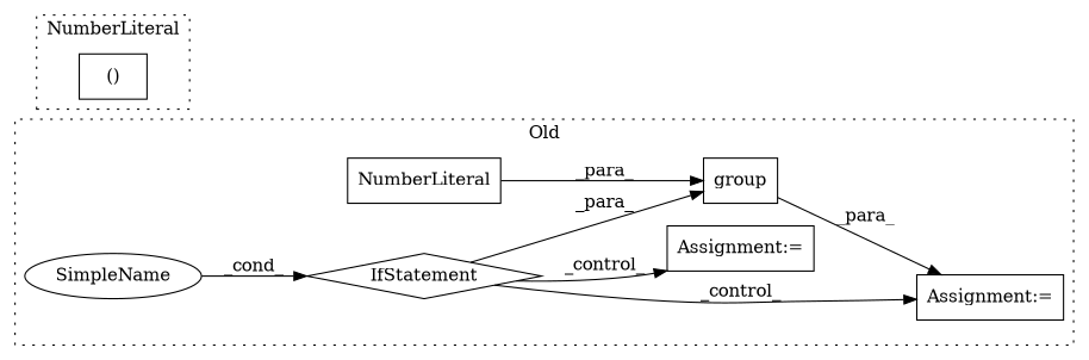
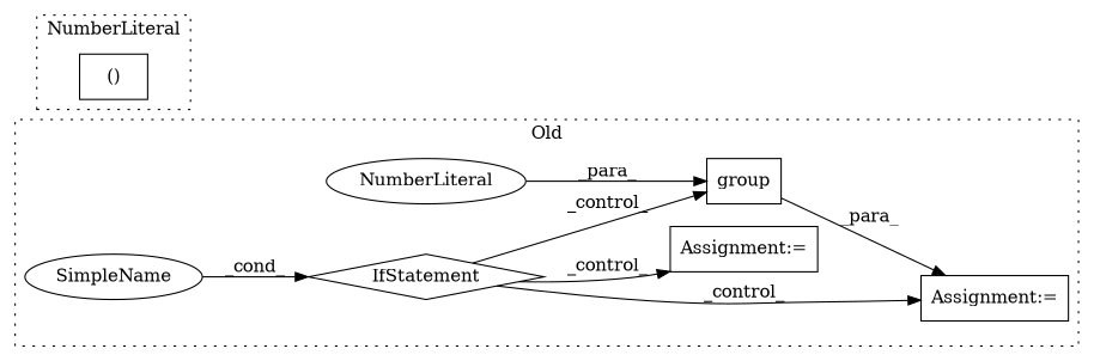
  digraph {
    rankdir=LR
    node [a=7 l=1 shape=box]
    n1 [a=32 l="6,1" label=group s="8287,8294"]
    n2 [label="Assignment:=" s=8280]
-   n3 [a=34 label=NumberLiteral s=8293]
+   n3 [a=34 label=NumberLiteral s=8293 shape=ellipse]
    n4 [a=42 label=SimpleName shape=ellipse l=""]
    n5 [label="Assignment:=" s=8304]
    n6 [a=25 l="4,2" label=IfStatement s="8213,8223" shape=diamond]
    n7 [a=106 l=19 label="()" s=8003]
    subgraph cluster_1 {
      label=Old
      style=dotted
      n1
      n2
      n3
      n4
      n5
      n6
    }
    subgraph cluster_2 {
      label=NumberLiteral
      style=dotted
      n7
    }
    n1 -> n2 [label=_para_]
    n3 -> n1 [label=_para_]
    n4 -> n6 [label=_cond_]
-   n6 -> n1 [label=_para_]
+   n6 -> n1 [label=_control_]
    n6 -> n2 [label=_control_]
    n6 -> n5 [label=_control_]
  }
